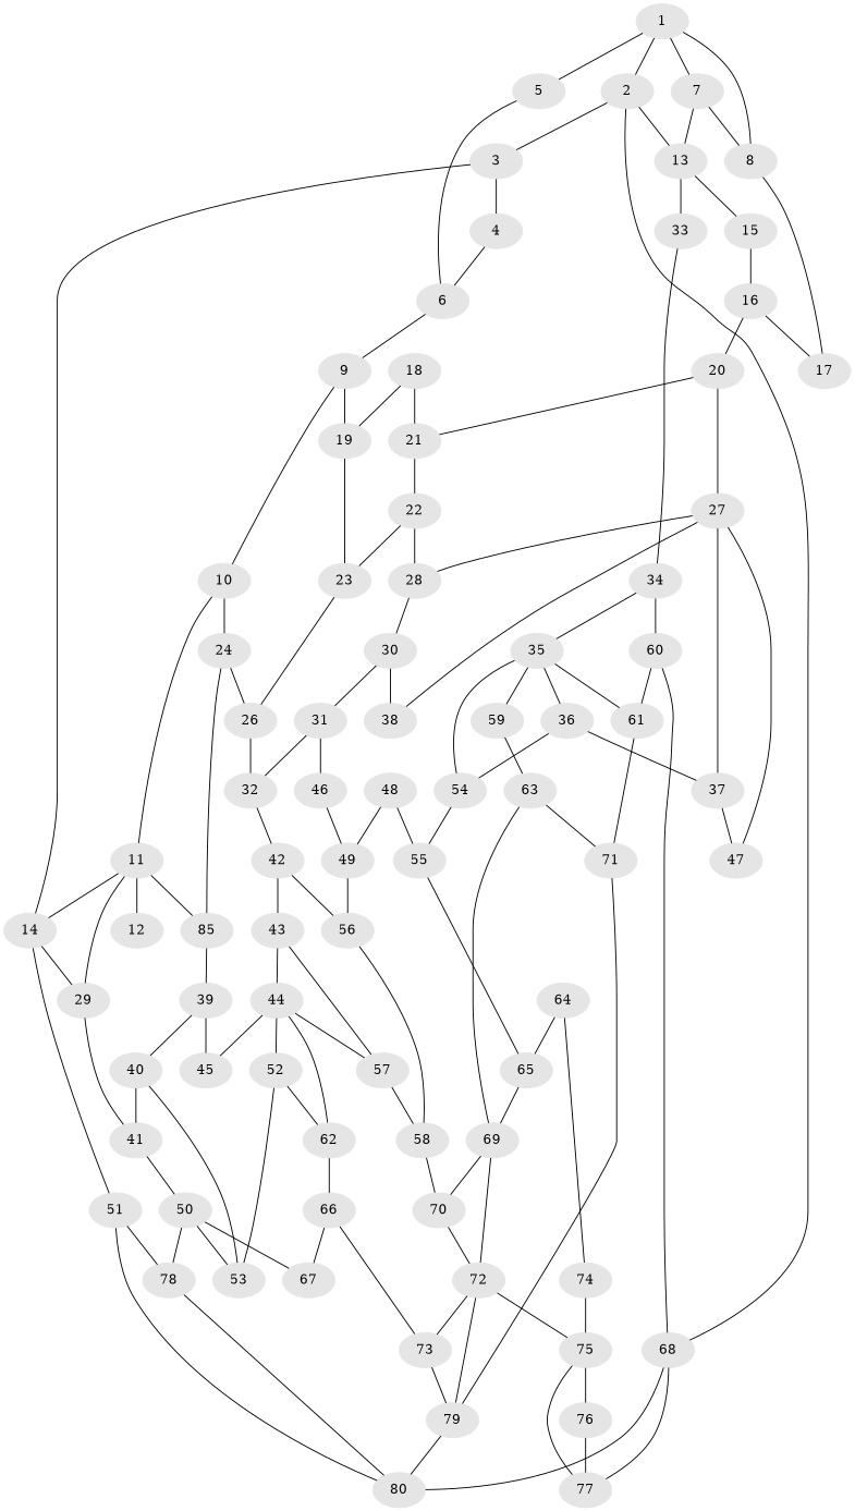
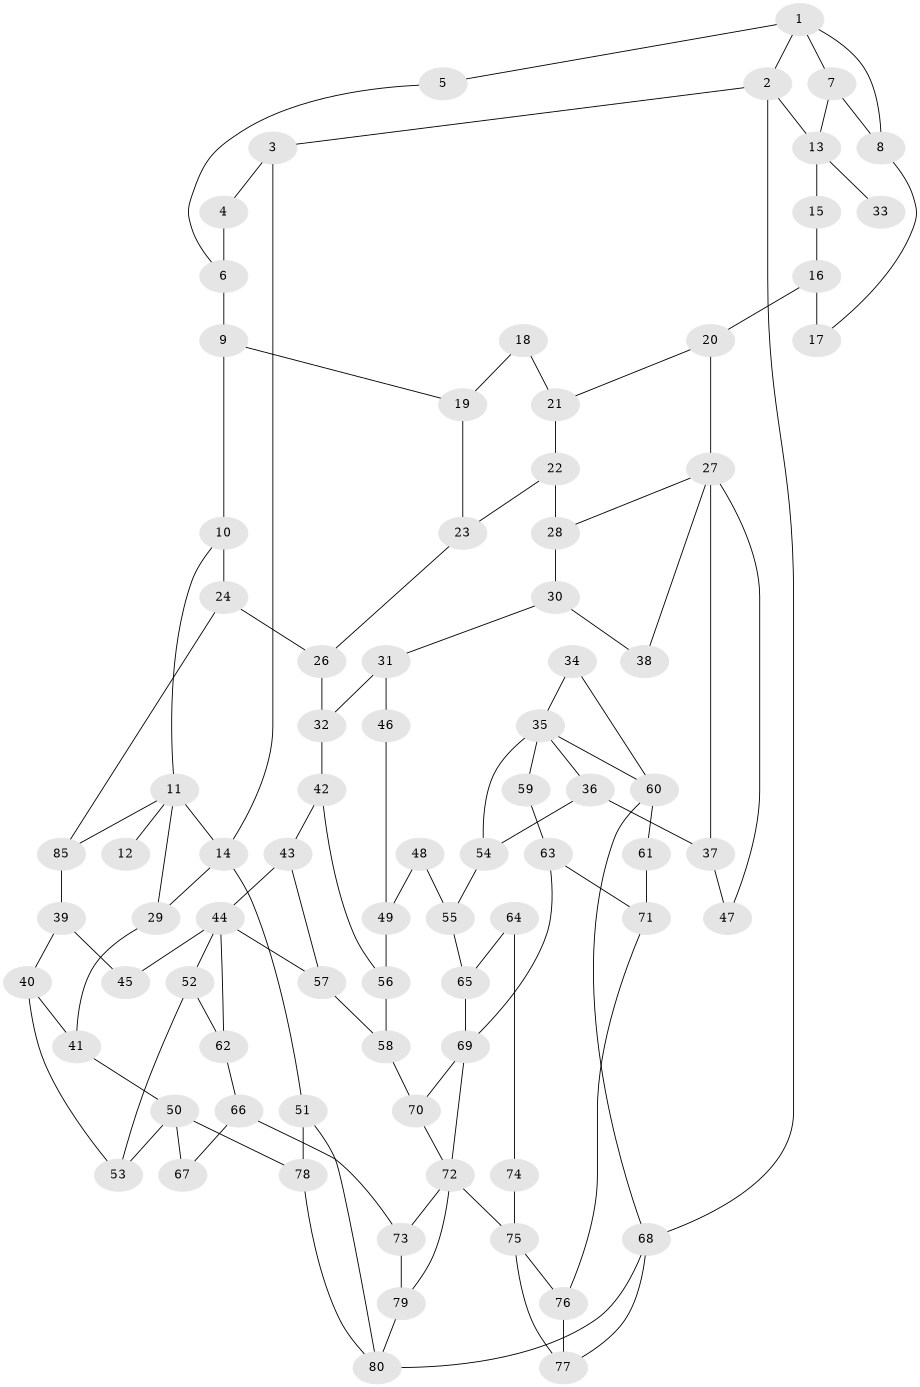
  graph {
    node [color=gray90 style=filled]
    edge [weight=1.0]
    1
    2
    5
    7
    8
    3
    13
    68
    6
    17
    4
    14
    15
    33
    80
    77
    29
    51
    9
    18
    19
    21
    10
    11
    24
    23
    12
    n28 [label=85]
    26
    39
    41
    16
    34
    78
    20
    27
    22
    28
    37
    38
    47
    30
    32
    40
    45
    42
    31
    50
    46
    49
    43
    56
    35
    60
    36
    54
    59
    61
    55
    63
    71
    53
    67
    44
    57
    58
    52
    62
    66
    48
    65
    69
    70
    72
    76
    73
    64
    74
    75
    79
    1 -- 2
    1 -- 5
    1 -- 7
    1 -- 8
    2 -- 3
    2 -- 13
    2 -- 68
    5 -- 6
    7 -- 8
    7 -- 13
    8 -- 17
    3 -- 4
    3 -- 14
    13 -- 15 [weight=2.0]
    13 -- 33 [weight=2.0]
    68 -- 80
    68 -- 77
    6 -- 9
    4 -- 6
    14 -- 29
    14 -- 51
    15 -- 16 [weight=2.0]
-   33 -- 34
    29 -- 41
    51 -- 80
    51 -- 78
    9 -- 19
    9 -- 10
    18 -- 19
    18 -- 21
    19 -- 23
    21 -- 22
    10 -- 11
    10 -- 24
    11 -- 14
    11 -- 29
    11 -- 12
    11 -- n28
    24 -- n28
    24 -- 26
    23 -- 26
    n28 -- 39
    26 -- 32
    39 -- 40
    39 -- 45
    41 -- 50
    16 -- 17 [weight=2.0]
    16 -- 20 [weight=2.0]
    34 -- 35
    34 -- 60
    78 -- 80
    20 -- 21
    20 -- 27 [weight=2.0]
    27 -- 28
    27 -- 37
    27 -- 38
    27 -- 47
    22 -- 23
    22 -- 28
    28 -- 30
    37 -- 47
    30 -- 38
    30 -- 31
    32 -- 42
    40 -- 41
    40 -- 53
    42 -- 43
    42 -- 56
    31 -- 32
    31 -- 46
    50 -- 78
    50 -- 53
    50 -- 67 [weight=2.0]
    46 -- 49
    49 -- 56
    43 -- 44
    43 -- 57
    56 -- 58
    35 -- 36
    35 -- 54
    35 -- 59 [weight=2.0]
-   35 -- 61
+   35 -- 60
    60 -- 68
    60 -- 61
    36 -- 37
    36 -- 54
    54 -- 55
    59 -- 63
    61 -- 71
    55 -- 65
    63 -- 71
    63 -- 69
-   71 -- 79
+   71 -- 76
    44 -- 45 [weight=2.0]
    44 -- 57
    44 -- 52
    44 -- 62
    57 -- 58
    58 -- 70
    52 -- 53
    52 -- 62
    62 -- 66
    66 -- 67
    66 -- 73
    48 -- 49
    48 -- 55
    65 -- 69
    69 -- 70
    69 -- 72
    70 -- 72
    72 -- 73
    72 -- 75 [weight=2.0]
    72 -- 79
    76 -- 77
    73 -- 79
    64 -- 65
    64 -- 74
    74 -- 75 [weight=2.0]
    75 -- 77
    75 -- 76
    79 -- 80
  }
